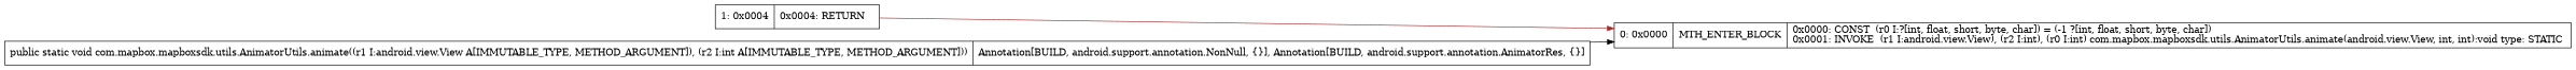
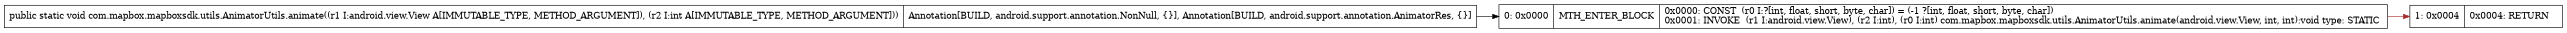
  digraph {
    rankdir=LR
    node [shape=record]
    n1 [label="{0\:\ 0x0000|MTH_ENTER_BLOCK\l|0x0000: CONST  (r0 I:?[int, float, short, byte, char]) = (\-1 ?[int, float, short, byte, char]) \l0x0001: INVOKE  (r1 I:android.view.View), (r2 I:int), (r0 I:int) com.mapbox.mapboxsdk.utils.AnimatorUtils.animate(android.view.View, int, int):void type: STATIC \l}"]
    n2 [label="{1\:\ 0x0004|0x0004: RETURN   \l}"]
    n3 [label="{public static void com.mapbox.mapboxsdk.utils.AnimatorUtils.animate((r1 I:android.view.View A[IMMUTABLE_TYPE, METHOD_ARGUMENT]), (r2 I:int A[IMMUTABLE_TYPE, METHOD_ARGUMENT]))  | Annotation[BUILD, android.support.annotation.NonNull, \{\}], Annotation[BUILD, android.support.annotation.AnimatorRes, \{\}]\l}"]
-   n2 -> n1 [color=brown]
+   n1 -> n2 [color=brown]
    n3 -> n1 [color=black]
  }
